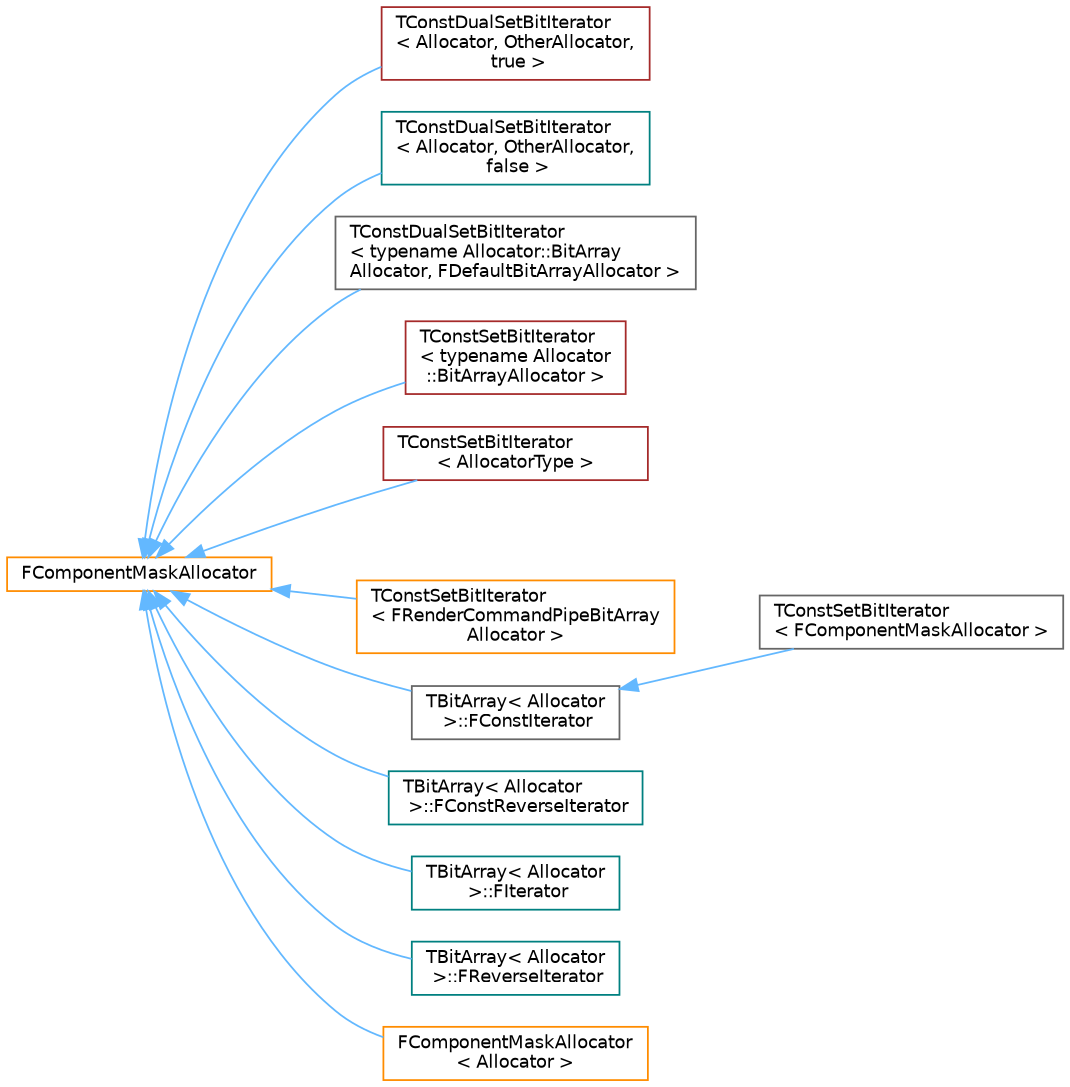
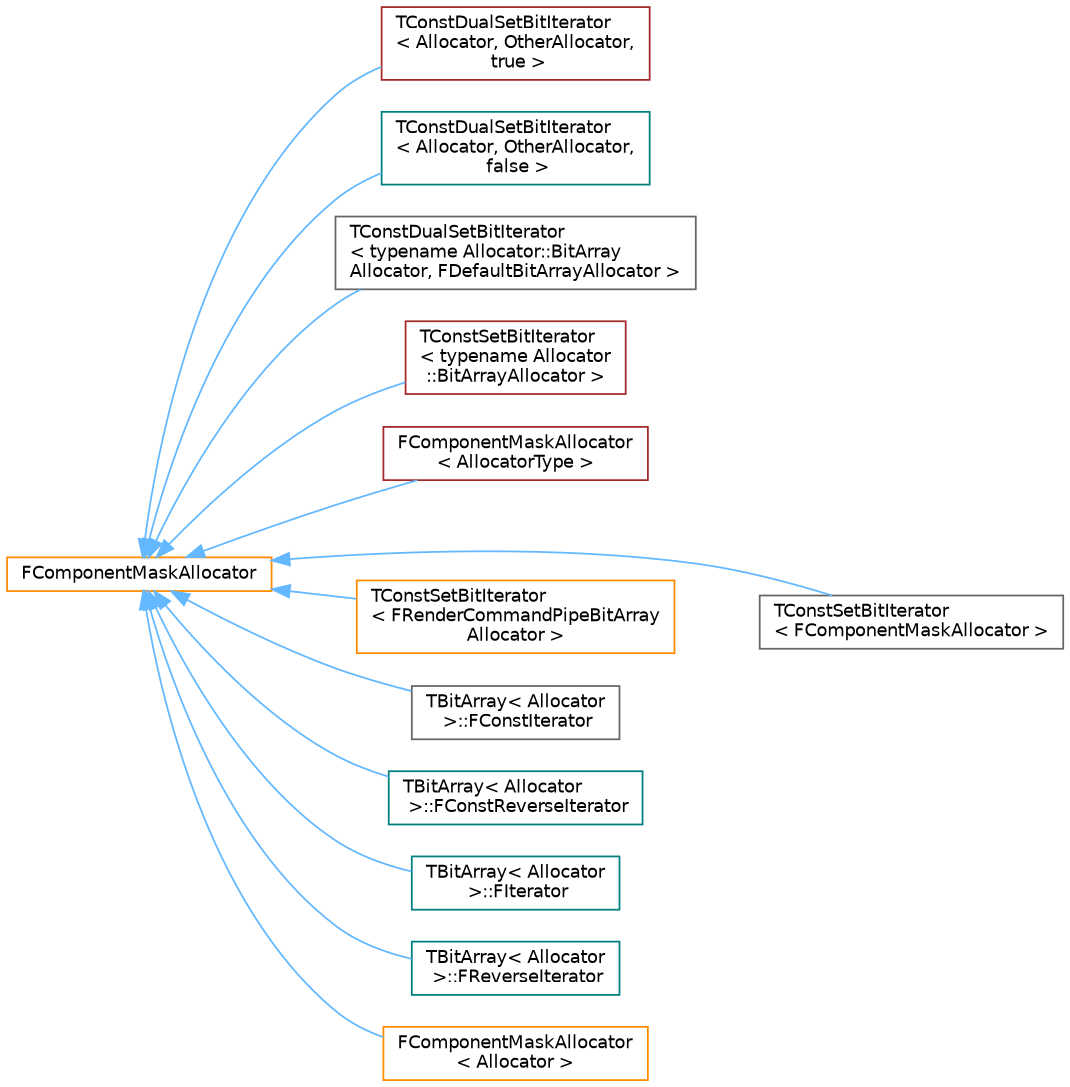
  digraph {
    rankdir=LR
    node [color=teal fillcolor=white fontname=Helvetica fontsize=10 shape=box style=filled]
    edge [color=steelblue1 dir=back fontname=Helvetica fontsize=10 labelfontname=Helvetica labelfontsize=10 style=solid]
    n1 [color=darkorange height=0.2 label=FComponentMaskAllocator width=0.4]
    n2 [color=brown height=0.2 label="TConstDualSetBitIterator\l\< Allocator, OtherAllocator,\l true \>" width=0.4]
    n3 [height=0.2 label="TConstDualSetBitIterator\l\< Allocator, OtherAllocator,\l false \>" width=0.4]
    n4 [color=gray40 height=0.2 label="TConstDualSetBitIterator\l\< typename Allocator::BitArray\lAllocator, FDefaultBitArrayAllocator \>" width=0.4]
    n5 [color=brown height=0.2 label="TConstSetBitIterator\l\< typename Allocator\l::BitArrayAllocator \>" width=0.4]
-   n6 [color=brown height=0.2 label="TConstSetBitIterator\l\< AllocatorType \>" width=0.4]
+   n6 [color=brown height=0.2 label="FComponentMaskAllocator\l\< AllocatorType \>" width=0.4]
    n7 [color=gray40 height=0.2 label="TConstSetBitIterator\l\< FComponentMaskAllocator \>" width=0.4]
    n8 [color=darkorange height=0.2 label="TConstSetBitIterator\l\< FRenderCommandPipeBitArray\lAllocator \>" width=0.4]
    n9 [color=gray40 height=0.2 label="TBitArray\< Allocator\l \>::FConstIterator" width=0.4]
    n10 [height=0.2 label="TBitArray\< Allocator\l \>::FConstReverseIterator" width=0.4]
    n11 [height=0.2 label="TBitArray\< Allocator\l \>::FIterator" width=0.4]
    n12 [height=0.2 label="TBitArray\< Allocator\l \>::FReverseIterator" width=0.4]
    n13 [color=darkorange height=0.2 label="FComponentMaskAllocator\l\< Allocator \>" width=0.4]
    n1 -> n2
    n1 -> n3
    n1 -> n4
    n1 -> n5
    n1 -> n6
-   n9 -> n7
+   n1 -> n7
    n1 -> n8
    n1 -> n9
    n1 -> n10
    n1 -> n11
    n1 -> n12
    n1 -> n13
  }
